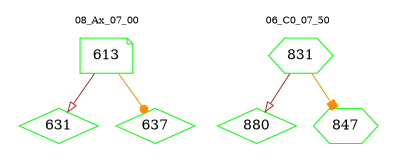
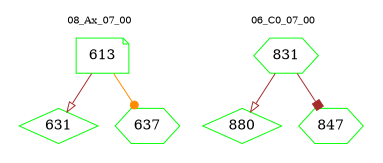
  digraph {
    node [color=green shape=hexagon]
    edge [arrowhead=onormal color=brown]
    n1 [label=613 shape=note]
    n2 [label=631 shape=diamond]
-   n3 [label=637 shape=diamond]
+   n3 [label=637]
    n4 [label=831]
    n5 [label=880 shape=diamond]
    n6 [label=847]
    subgraph cluster_1 {
      color=white
      fontsize=10
      label="08_Ax_07_00"
      n1
      n2
      n3
    }
    subgraph cluster_2 {
      color=white
      fontsize=10
-     label="06_C0_07_50"
+     label="06_C0_07_00"
      n4
      n5
      n6
    }
    n1 -> n2
    n1 -> n3 [arrowhead=dot color=darkorange]
    n4 -> n5
-   n4 -> n6 [arrowhead=box color=darkorange]
+   n4 -> n6 [arrowhead=box]
  }
